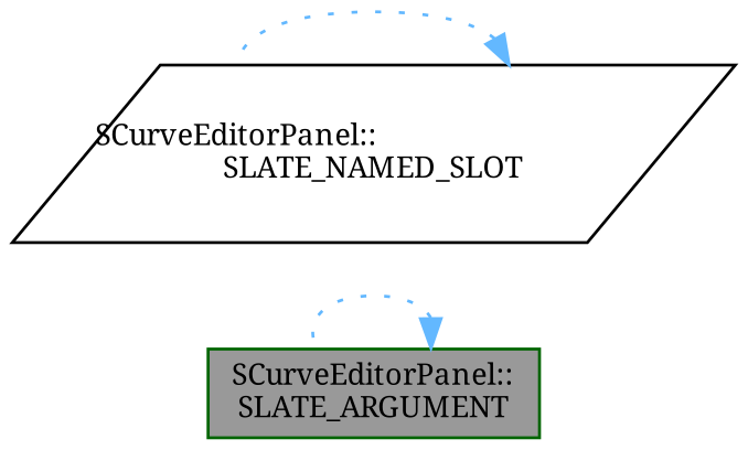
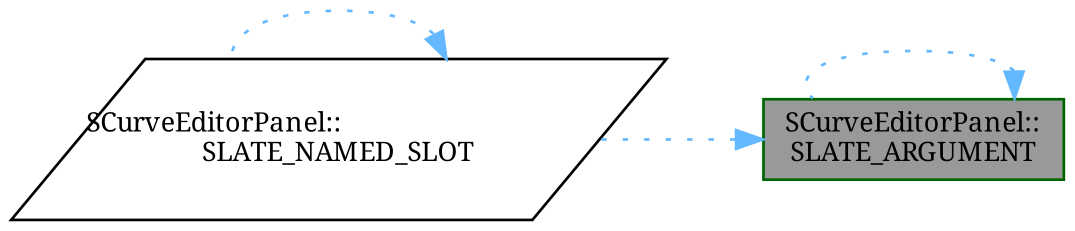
  digraph {
    rankdir=RL
    fontname="Noto Serif"
    node [fontname="Noto Serif" fontsize=10 style=filled]
    edge [color=steelblue1 dir=back fontname="Noto Serif" fontsize=10 labelfontname=Helvetica labelfontsize=10 style=dotted]
    n1 [color=darkgreen fillcolor=grey60 fontcolor=black height=0.2 label="SCurveEditorPanel::\lSLATE_ARGUMENT" shape=box width=0.4]
    n2 [color=black fillcolor=white height=0.2 label="SCurveEditorPanel::\lSLATE_NAMED_SLOT" shape=parallelogram width=0.4]
    n1 -> n1
+   n1 -> n2
    n2 -> n2
  }
